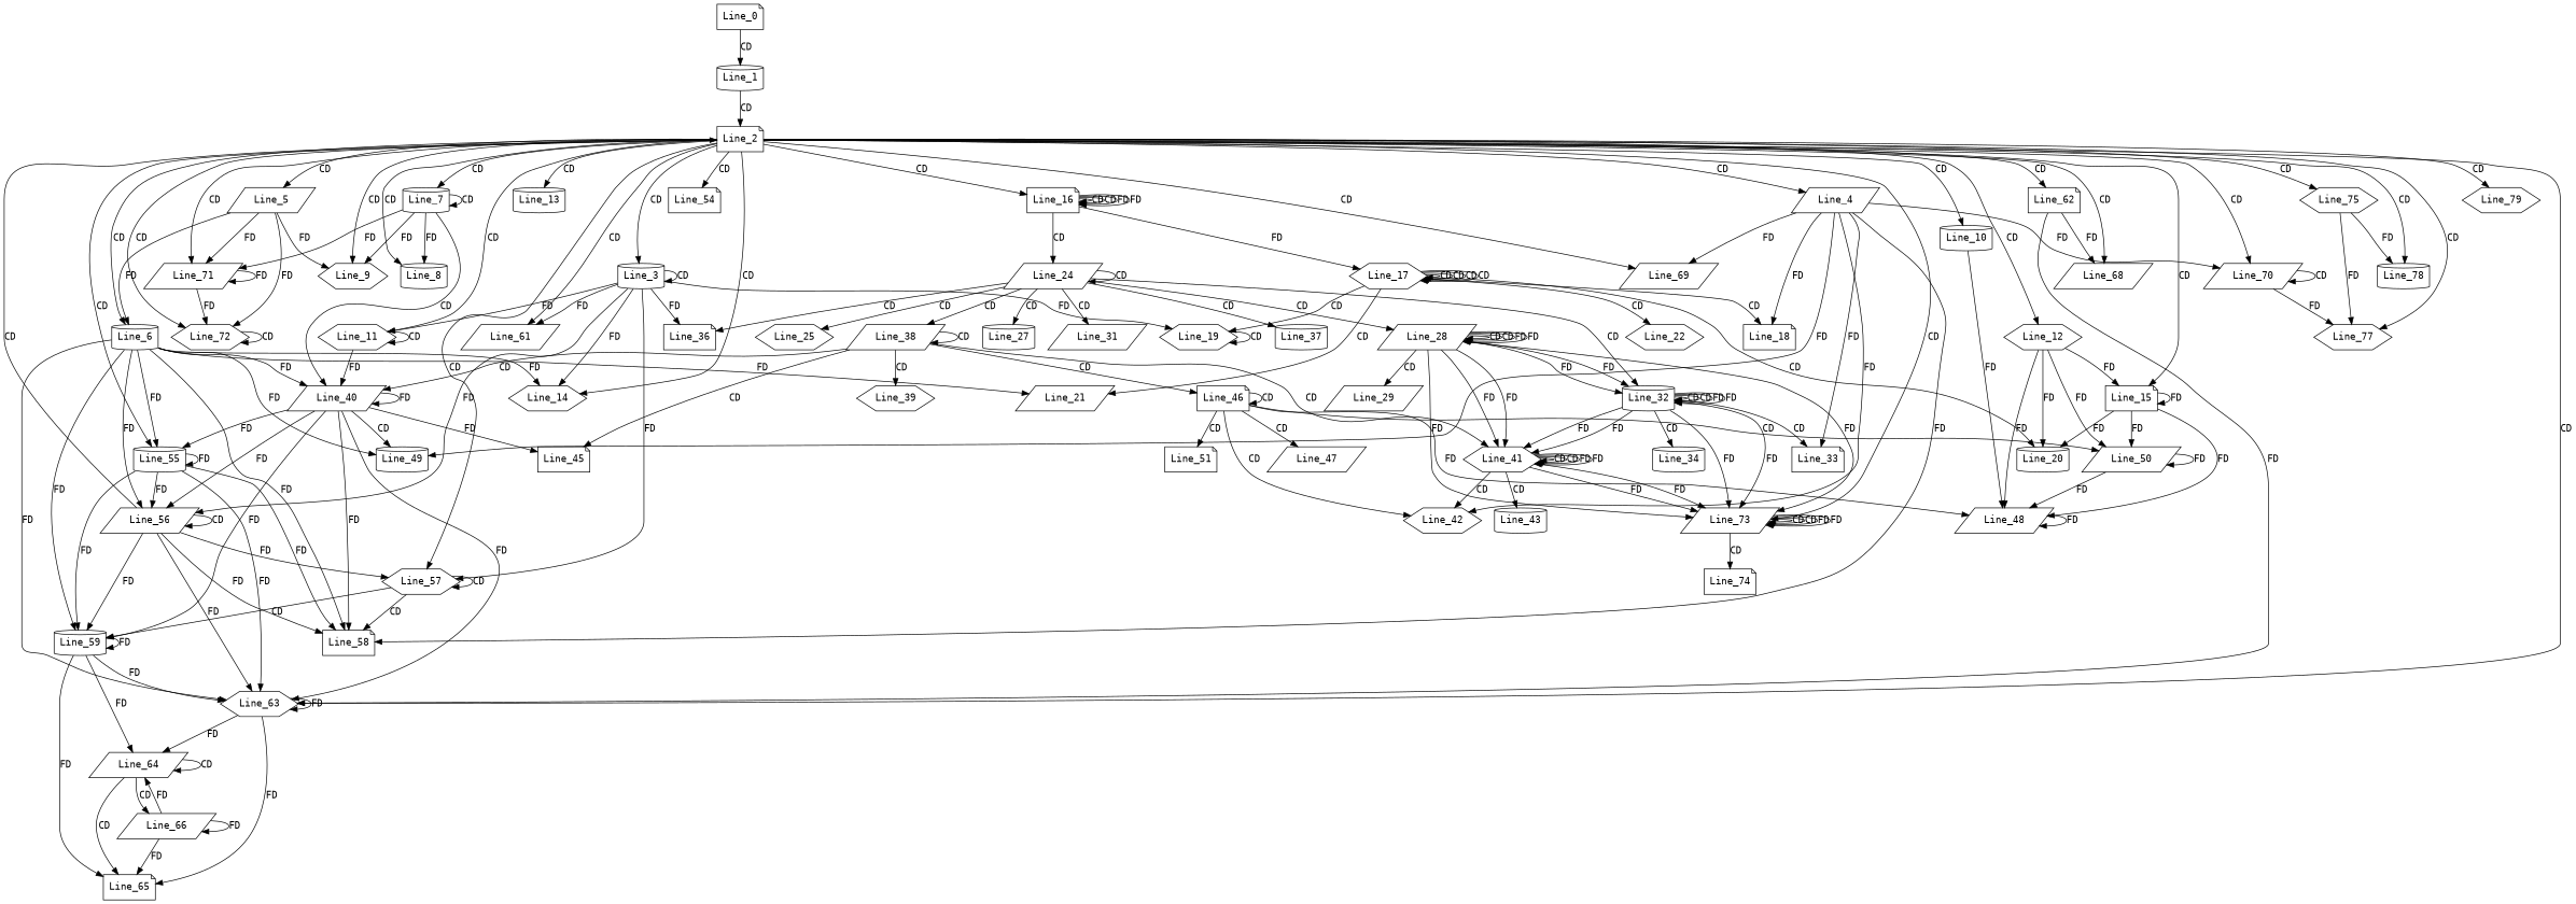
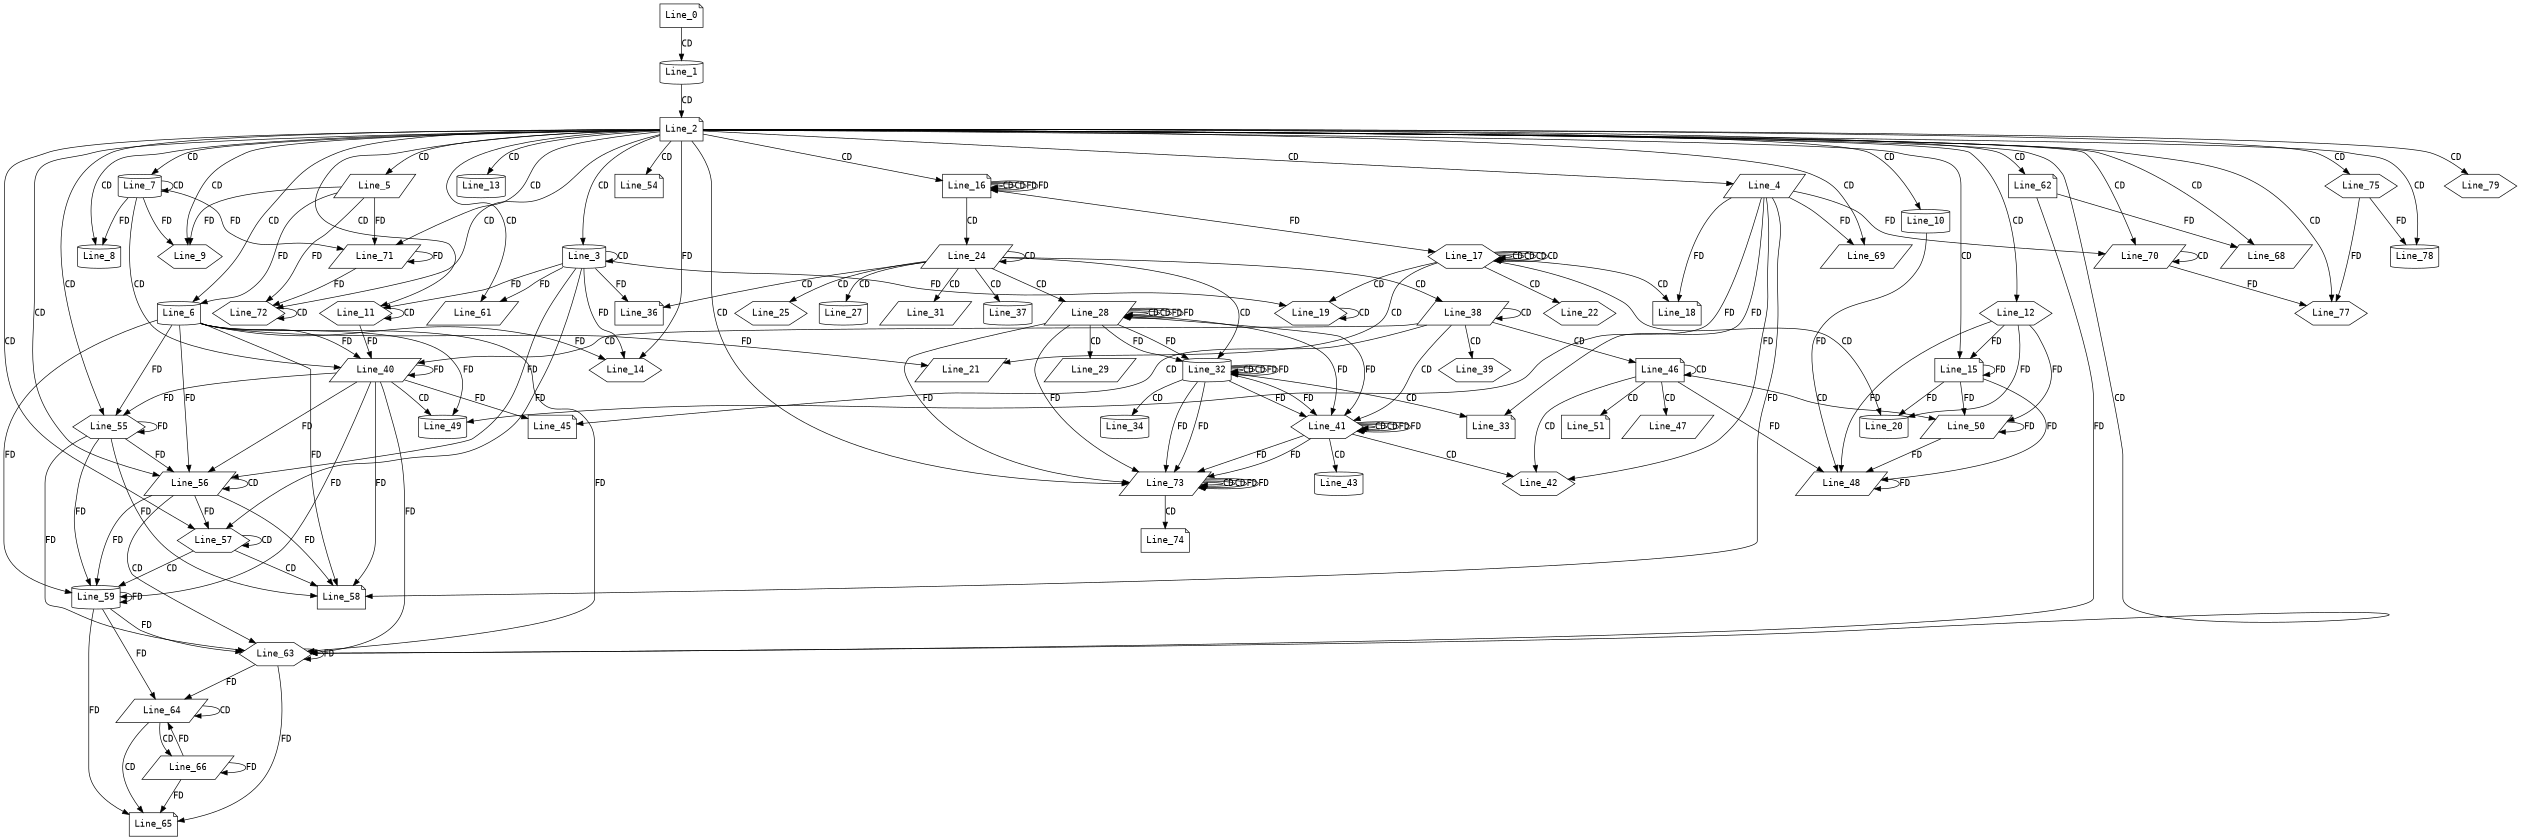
  digraph {
    fontname="DejaVu Sans Mono"
    node [fontname="DejaVu Sans Mono" shape=parallelogram]
    edge [fontname="DejaVu Sans Mono"]
    Line_0 [shape=note]
    Line_1 [shape=cylinder]
    Line_2 [shape=note]
    Line_3 [shape=cylinder]
    Line_4
    Line_5
    Line_6 [shape=cylinder]
    Line_7 [shape=cylinder]
    Line_8 [shape=cylinder]
    Line_9 [shape=hexagon]
    Line_10 [shape=cylinder]
    Line_11 [shape=hexagon]
    Line_12 [shape=hexagon]
    Line_13 [shape=cylinder]
    Line_14 [shape=hexagon]
    Line_15 [shape=note]
    Line_16 [shape=note]
    Line_54 [shape=note]
-   Line_55 [shape=cylinder]
+   Line_55 [shape=hexagon]
    Line_56
    Line_57 [shape=hexagon]
    Line_61
    Line_62 [shape=note]
    Line_63 [shape=hexagon]
    Line_68
    Line_69
    Line_70
    Line_71
    Line_72 [shape=hexagon]
    Line_73
    n31 [label=Line_75 shape=hexagon]
    Line_77 [shape=hexagon]
    Line_78 [shape=cylinder]
    Line_79 [shape=hexagon]
    Line_19 [shape=hexagon]
    Line_36 [shape=note]
    Line_18 [shape=note]
    Line_33 [shape=note]
    Line_42 [shape=hexagon]
    Line_49 [shape=cylinder]
    Line_58 [shape=note]
    Line_59 [shape=cylinder]
    Line_21
    Line_40
    Line_48
    Line_20 [shape=cylinder]
    Line_50
    Line_17 [shape=hexagon]
    Line_24
    Line_64
    Line_65 [shape=note]
    Line_74 [shape=note]
    Line_45 [shape=note]
    Line_22 [shape=hexagon]
    Line_25 [shape=hexagon]
    Line_27 [shape=cylinder]
    Line_28
    Line_31
    Line_32 [shape=cylinder]
    Line_37 [shape=cylinder]
    Line_38
    Line_29
    Line_41 [shape=hexagon]
    Line_34 [shape=cylinder]
    Line_39 [shape=hexagon]
    Line_46 [shape=note]
    Line_43 [shape=cylinder]
    Line_47
    Line_51 [shape=note]
    Line_66
    Line_0 -> Line_1 [label=CD]
    Line_1 -> Line_2 [label=CD]
    Line_2 -> Line_3 [label=CD]
    Line_2 -> Line_4 [label=CD]
    Line_2 -> Line_5 [label=CD]
    Line_2 -> Line_6 [label=CD]
    Line_2 -> Line_7 [label=CD]
    Line_2 -> Line_8 [label=CD]
    Line_2 -> Line_9 [label=CD]
    Line_2 -> Line_10 [label=CD]
    Line_2 -> Line_11 [label=CD]
    Line_2 -> Line_12 [label=CD]
    Line_2 -> Line_13 [label=CD]
-   Line_2 -> Line_14 [label=CD]
+   Line_2 -> Line_14 [label=FD]
    Line_2 -> Line_15 [label=CD]
    Line_2 -> Line_16 [label=CD]
    Line_2 -> Line_54 [label=CD]
    Line_2 -> Line_55 [label=CD]
-   Line_56 -> Line_2 [label=CD]
+   Line_2 -> Line_56 [label=CD]
    Line_2 -> Line_57 [label=CD]
    Line_2 -> Line_61 [label=CD]
    Line_2 -> Line_62 [label=CD]
    Line_2 -> Line_63 [label=CD]
    Line_2 -> Line_68 [label=CD]
    Line_2 -> Line_69 [label=CD]
    Line_2 -> Line_70 [label=CD]
    Line_2 -> Line_71 [label=CD]
    Line_2 -> Line_72 [label=CD]
    Line_2 -> Line_73 [label=CD]
    Line_2 -> n31 [label=CD]
    Line_2 -> Line_77 [label=CD]
    Line_2 -> Line_78 [label=CD]
    Line_2 -> Line_79 [label=CD]
    Line_3 -> Line_3 [label=CD]
    Line_3 -> Line_11 [label=FD]
    Line_3 -> Line_14 [label=FD]
    Line_3 -> Line_56 [label=FD]
    Line_3 -> Line_57 [label=FD]
    Line_3 -> Line_61 [label=FD]
    Line_3 -> Line_19 [label=FD]
    Line_3 -> Line_36 [label=FD]
    Line_4 -> Line_69 [label=FD]
    Line_4 -> Line_70 [label=FD]
    Line_4 -> Line_18 [label=FD]
    Line_4 -> Line_33 [label=FD]
    Line_4 -> Line_42 [label=FD]
    Line_4 -> Line_49 [label=FD]
    Line_4 -> Line_58 [label=FD]
    Line_5 -> Line_6 [label=FD]
    Line_5 -> Line_9 [label=FD]
    Line_5 -> Line_71 [label=FD]
    Line_5 -> Line_72 [label=FD]
    Line_6 -> Line_14 [label=FD]
    Line_6 -> Line_55 [label=FD]
    Line_6 -> Line_56 [label=FD]
    Line_6 -> Line_63 [label=FD]
    Line_6 -> Line_49 [label=FD]
    Line_6 -> Line_58 [label=FD]
    Line_6 -> Line_59 [label=FD]
    Line_6 -> Line_21 [label=FD]
    Line_6 -> Line_40 [label=FD]
    Line_7 -> Line_7 [label=CD]
    Line_7 -> Line_8 [label=FD]
    Line_7 -> Line_9 [label=FD]
    Line_7 -> Line_71 [label=FD]
    Line_7 -> Line_40 [label=CD]
    Line_10 -> Line_48 [label=FD]
    Line_11 -> Line_11 [label=CD]
    Line_11 -> Line_40 [label=FD]
    Line_12 -> Line_15 [label=FD]
    Line_12 -> Line_48 [label=FD]
    Line_12 -> Line_20 [label=FD]
    Line_12 -> Line_50 [label=FD]
    Line_15 -> Line_15 [label=FD]
    Line_15 -> Line_48 [label=FD]
    Line_15 -> Line_20 [label=FD]
    Line_15 -> Line_50 [label=FD]
    Line_16 -> Line_16 [label=CD]
    Line_16 -> Line_16 [label=CD]
    Line_16 -> Line_16 [label=FD]
    Line_16 -> Line_16 [label=FD]
    Line_16 -> Line_17 [label=FD]
    Line_16 -> Line_24 [label=CD]
    Line_55 -> Line_55 [label=FD]
    Line_55 -> Line_56 [label=FD]
    Line_55 -> Line_63 [label=FD]
    Line_55 -> Line_58 [label=FD]
    Line_55 -> Line_59 [label=FD]
    Line_56 -> Line_56 [label=CD]
    Line_56 -> Line_57 [label=FD]
-   Line_56 -> Line_63 [label=FD]
+   Line_56 -> Line_63 [label=CD]
    Line_56 -> Line_58 [label=FD]
    Line_56 -> Line_59 [label=FD]
    Line_57 -> Line_57 [label=CD]
    Line_57 -> Line_58 [label=CD]
    Line_57 -> Line_59 [label=CD]
    Line_62 -> Line_63 [label=FD]
    Line_62 -> Line_68 [label=FD]
    Line_63 -> Line_63 [label=FD]
    Line_63 -> Line_64 [label=FD]
    Line_63 -> Line_65 [label=FD]
    Line_70 -> Line_70 [label=CD]
    Line_70 -> Line_77 [label=FD]
    Line_71 -> Line_71 [label=FD]
    Line_71 -> Line_72 [label=FD]
    Line_72 -> Line_72 [label=CD]
    Line_73 -> Line_73 [label=CD]
    Line_73 -> Line_73 [label=CD]
    Line_73 -> Line_73 [label=FD]
    Line_73 -> Line_73 [label=FD]
    Line_73 -> Line_74 [label=CD]
    n31 -> Line_77 [label=FD]
    n31 -> Line_78 [label=FD]
    Line_19 -> Line_19 [label=CD]
    Line_59 -> Line_63 [label=FD]
    Line_59 -> Line_59 [label=FD]
    Line_59 -> Line_64 [label=FD]
    Line_59 -> Line_65 [label=FD]
    Line_40 -> Line_55 [label=FD]
    Line_40 -> Line_56 [label=FD]
    Line_40 -> Line_63 [label=FD]
    Line_40 -> Line_49 [label=CD]
    Line_40 -> Line_58 [label=FD]
    Line_40 -> Line_59 [label=FD]
    Line_40 -> Line_40 [label=FD]
    Line_40 -> Line_45 [label=FD]
    Line_48 -> Line_48 [label=FD]
    Line_50 -> Line_48 [label=FD]
    Line_50 -> Line_50 [label=FD]
    Line_17 -> Line_19 [label=CD]
    Line_17 -> Line_18 [label=CD]
    Line_17 -> Line_21 [label=CD]
    Line_17 -> Line_20 [label=CD]
    Line_17 -> Line_17 [label=CD]
    Line_17 -> Line_17 [label=CD]
    Line_17 -> Line_17 [label=CD]
    Line_17 -> Line_17 [label=CD]
    Line_17 -> Line_22 [label=CD]
    Line_24 -> Line_36 [label=CD]
    Line_24 -> Line_24 [label=CD]
    Line_24 -> Line_25 [label=CD]
    Line_24 -> Line_27 [label=CD]
    Line_24 -> Line_28 [label=CD]
    Line_24 -> Line_31 [label=CD]
    Line_24 -> Line_32 [label=CD]
    Line_24 -> Line_37 [label=CD]
    Line_24 -> Line_38 [label=CD]
    Line_64 -> Line_64 [label=CD]
    Line_64 -> Line_65 [label=CD]
    Line_64 -> Line_66 [label=CD]
    Line_28 -> Line_73 [label=FD]
    Line_28 -> Line_73 [label=FD]
    Line_28 -> Line_28 [label=CD]
    Line_28 -> Line_28 [label=CD]
    Line_28 -> Line_28 [label=FD]
    Line_28 -> Line_28 [label=FD]
    Line_28 -> Line_32 [label=FD]
    Line_28 -> Line_32 [label=FD]
    Line_28 -> Line_29 [label=CD]
    Line_28 -> Line_41 [label=FD]
    Line_28 -> Line_41 [label=FD]
    Line_32 -> Line_73 [label=FD]
    Line_32 -> Line_73 [label=FD]
    Line_32 -> Line_33 [label=CD]
    Line_32 -> Line_32 [label=CD]
    Line_32 -> Line_32 [label=CD]
    Line_32 -> Line_32 [label=FD]
    Line_32 -> Line_32 [label=FD]
    Line_32 -> Line_41 [label=FD]
    Line_32 -> Line_41 [label=FD]
    Line_32 -> Line_34 [label=CD]
    Line_38 -> Line_40 [label=CD]
    Line_38 -> Line_45 [label=CD]
    Line_38 -> Line_38 [label=CD]
    Line_38 -> Line_41 [label=CD]
    Line_38 -> Line_39 [label=CD]
    Line_38 -> Line_46 [label=CD]
    Line_41 -> Line_73 [label=FD]
    Line_41 -> Line_73 [label=FD]
    Line_41 -> Line_42 [label=CD]
    Line_41 -> Line_41 [label=CD]
    Line_41 -> Line_41 [label=CD]
    Line_41 -> Line_41 [label=FD]
    Line_41 -> Line_41 [label=FD]
    Line_41 -> Line_43 [label=CD]
    Line_46 -> Line_42 [label=CD]
    Line_46 -> Line_48 [label=FD]
    Line_46 -> Line_50 [label=CD]
    Line_46 -> Line_46 [label=CD]
    Line_46 -> Line_47 [label=CD]
    Line_46 -> Line_51 [label=CD]
    Line_66 -> Line_64 [label=FD]
    Line_66 -> Line_65 [label=FD]
    Line_66 -> Line_66 [label=FD]
  }
